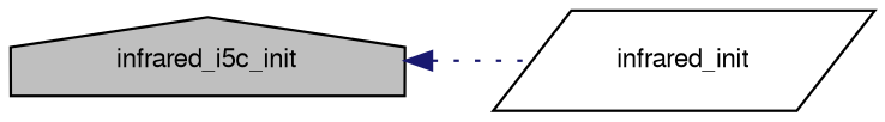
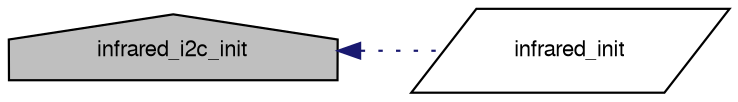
  digraph {
    rankdir=LR
    node [color=black fontname=FreeSans fontsize=10 style=filled]
-   n1 [fillcolor=grey75 fontcolor=black height=0.2 label=infrared_i5c_init shape=house width=0.4]
+   n1 [fillcolor=grey75 fontcolor=black height=0.2 label=infrared_i2c_init shape=house width=0.4]
    n2 [fillcolor=white height=0.2 label=infrared_init shape=parallelogram width=0.4]
    n1 -> n2 [color=midnightblue dir=back fontname=FreeSans fontsize=10 labelfontname=FreeSans labelfontsize=10 style=dotted]
  }
